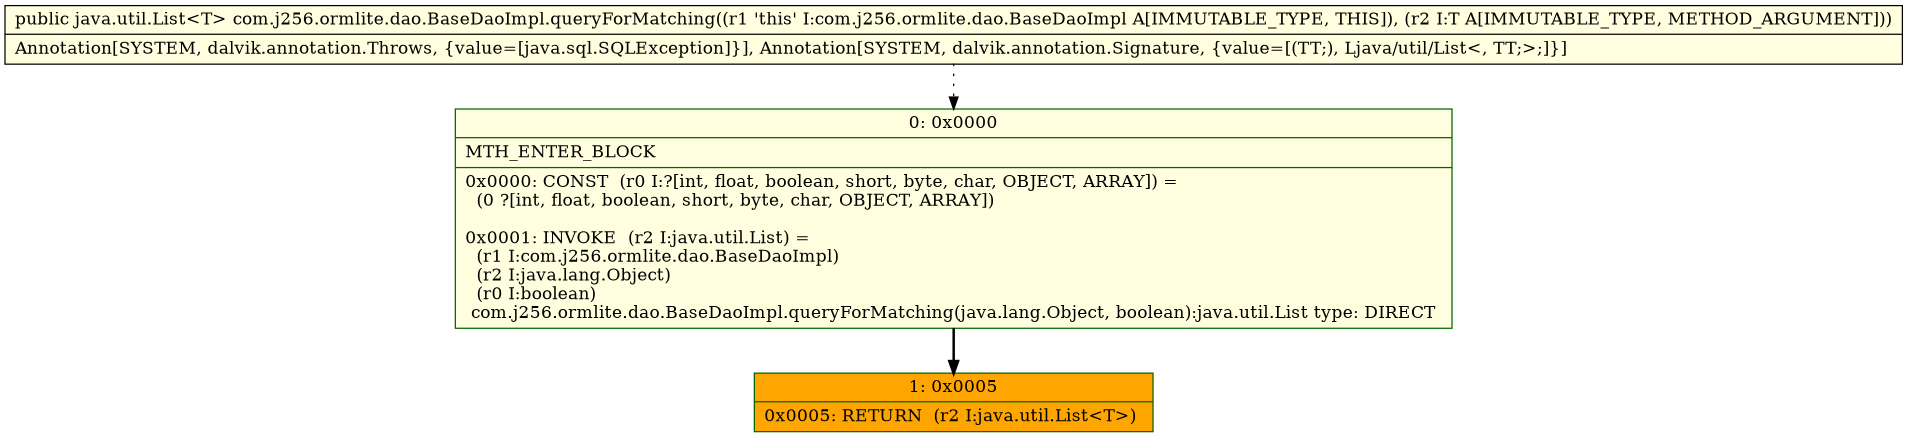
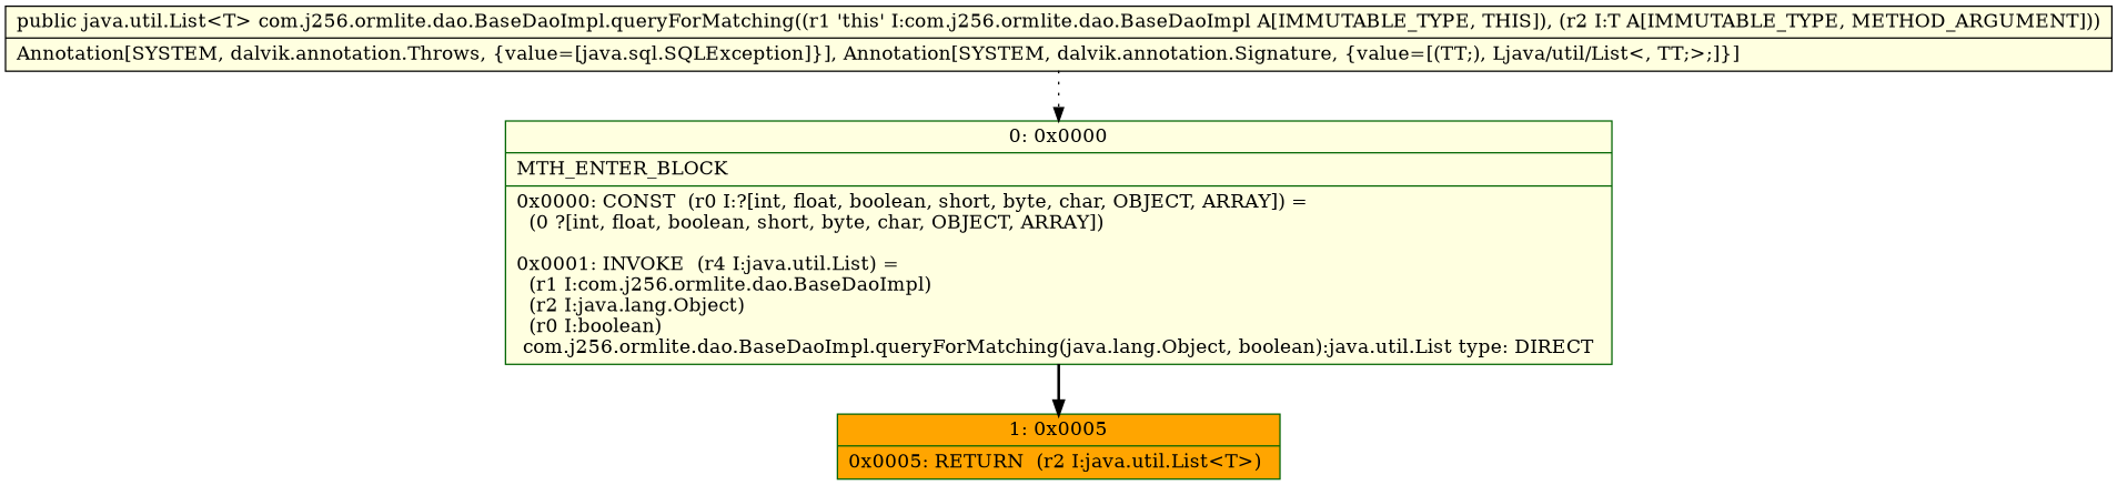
  digraph {
    node [shape=record style=filled fillcolor=lightyellow color=darkgreen]
-   n1 [label="{0\:\ 0x0000|MTH_ENTER_BLOCK\l|0x0000: CONST  (r0 I:?[int, float, boolean, short, byte, char, OBJECT, ARRAY]) = \l  (0 ?[int, float, boolean, short, byte, char, OBJECT, ARRAY])\l \l0x0001: INVOKE  (r2 I:java.util.List) = \l  (r1 I:com.j256.ormlite.dao.BaseDaoImpl)\l  (r2 I:java.lang.Object)\l  (r0 I:boolean)\l com.j256.ormlite.dao.BaseDaoImpl.queryForMatching(java.lang.Object, boolean):java.util.List type: DIRECT \l}"]
+   n1 [label="{0\:\ 0x0000|MTH_ENTER_BLOCK\l|0x0000: CONST  (r0 I:?[int, float, boolean, short, byte, char, OBJECT, ARRAY]) = \l  (0 ?[int, float, boolean, short, byte, char, OBJECT, ARRAY])\l \l0x0001: INVOKE  (r4 I:java.util.List) = \l  (r1 I:com.j256.ormlite.dao.BaseDaoImpl)\l  (r2 I:java.lang.Object)\l  (r0 I:boolean)\l com.j256.ormlite.dao.BaseDaoImpl.queryForMatching(java.lang.Object, boolean):java.util.List type: DIRECT \l}"]
    n2 [label="{1\:\ 0x0005|0x0005: RETURN  (r2 I:java.util.List\<T\>) \l}" fillcolor=orange]
    n3 [label="{public java.util.List\<T\> com.j256.ormlite.dao.BaseDaoImpl.queryForMatching((r1 'this' I:com.j256.ormlite.dao.BaseDaoImpl A[IMMUTABLE_TYPE, THIS]), (r2 I:T A[IMMUTABLE_TYPE, METHOD_ARGUMENT]))  | Annotation[SYSTEM, dalvik.annotation.Throws, \{value=[java.sql.SQLException]\}], Annotation[SYSTEM, dalvik.annotation.Signature, \{value=[(TT;), Ljava\/util\/List\<, TT;\>;]\}]\l}" color=black]
    n1 -> n2 [style=bold]
    n3 -> n1 [style=dotted]
  }
